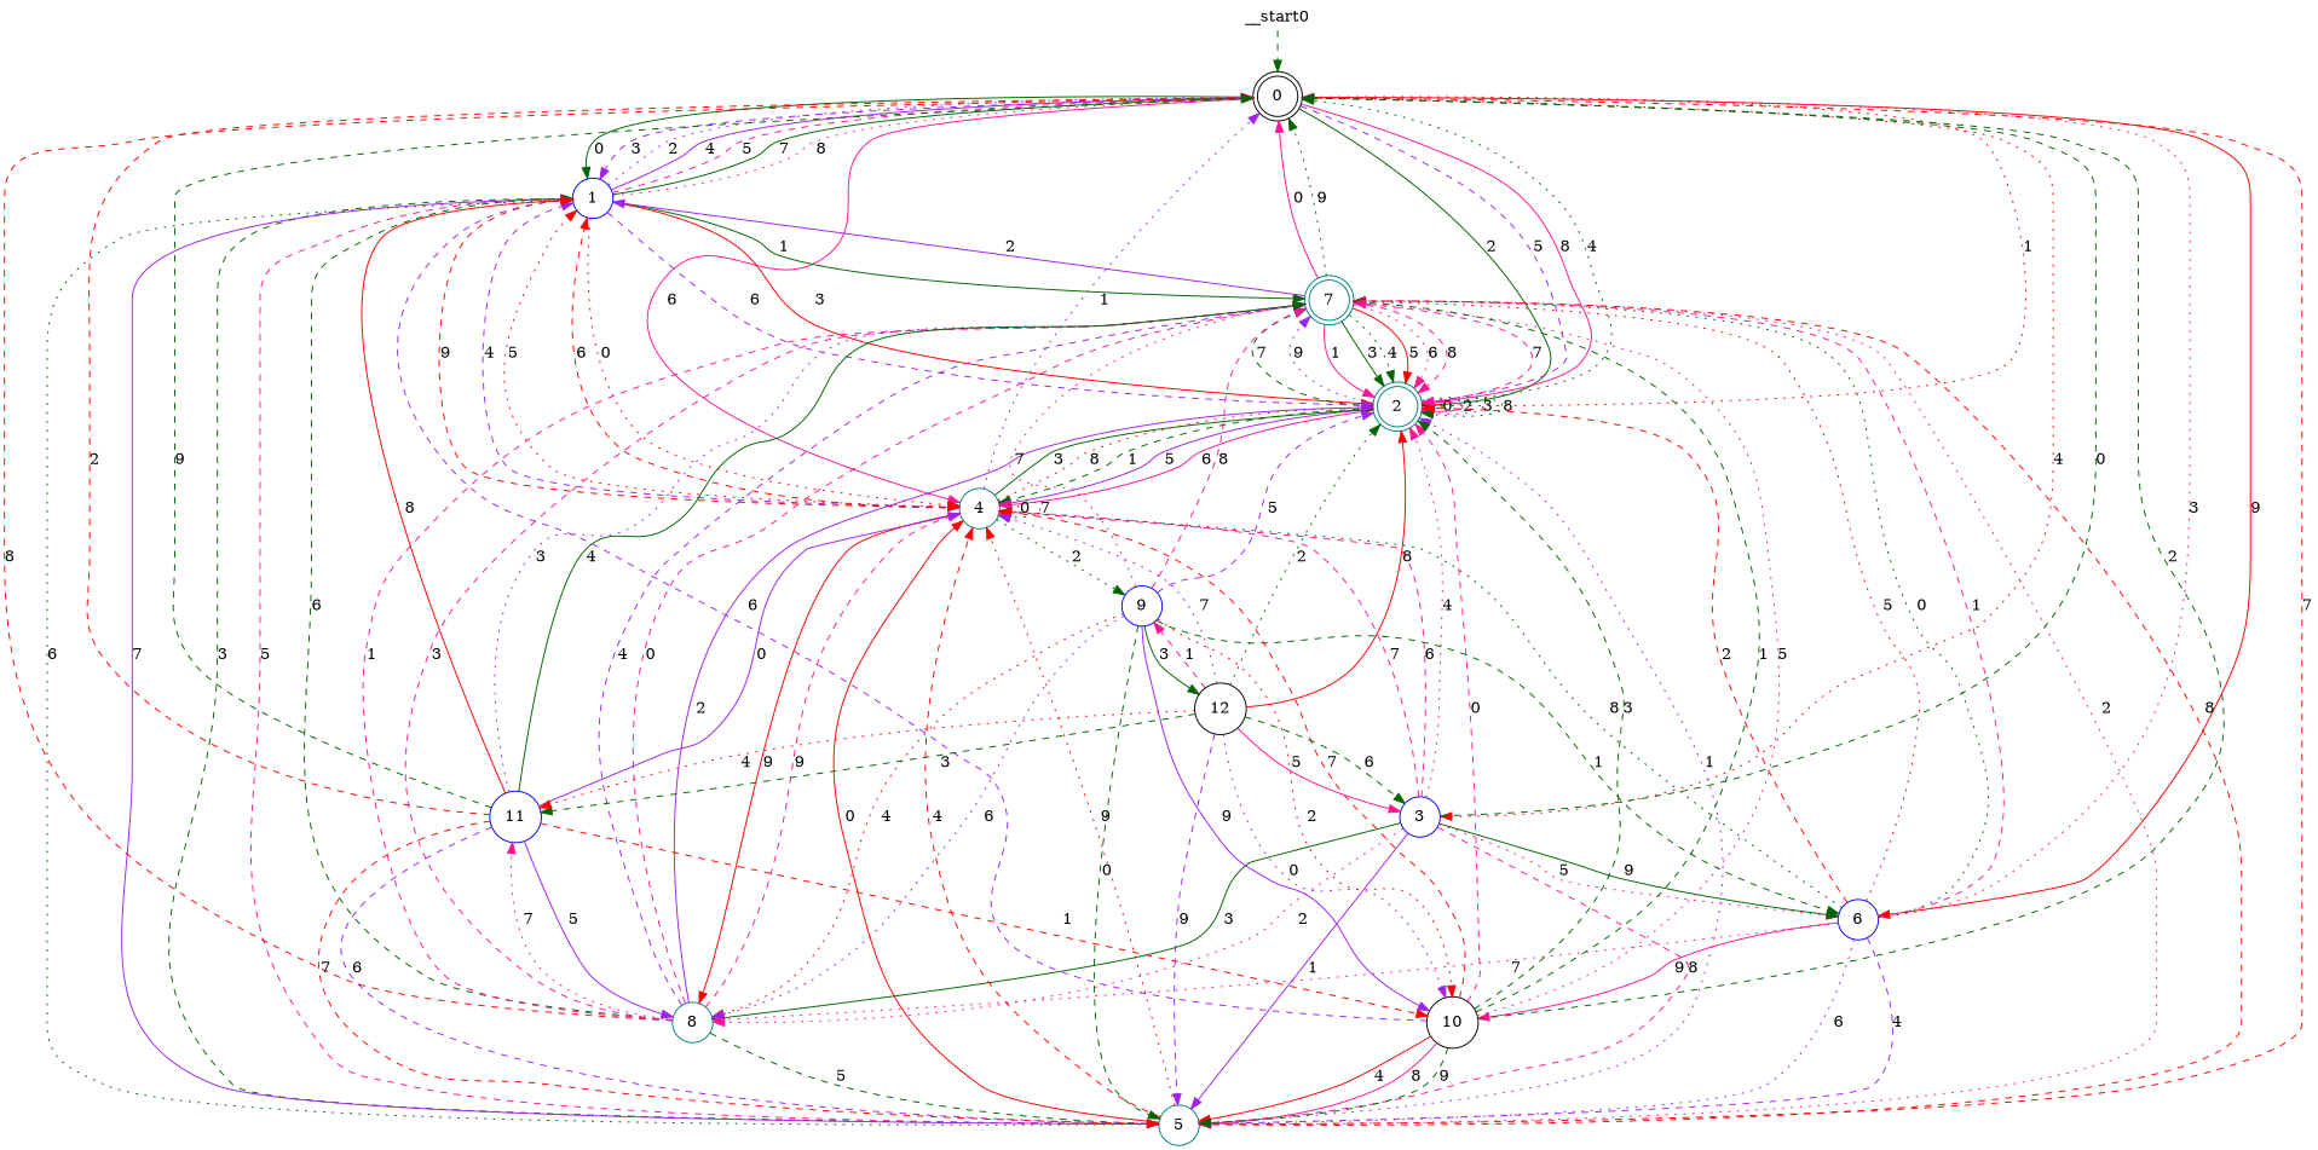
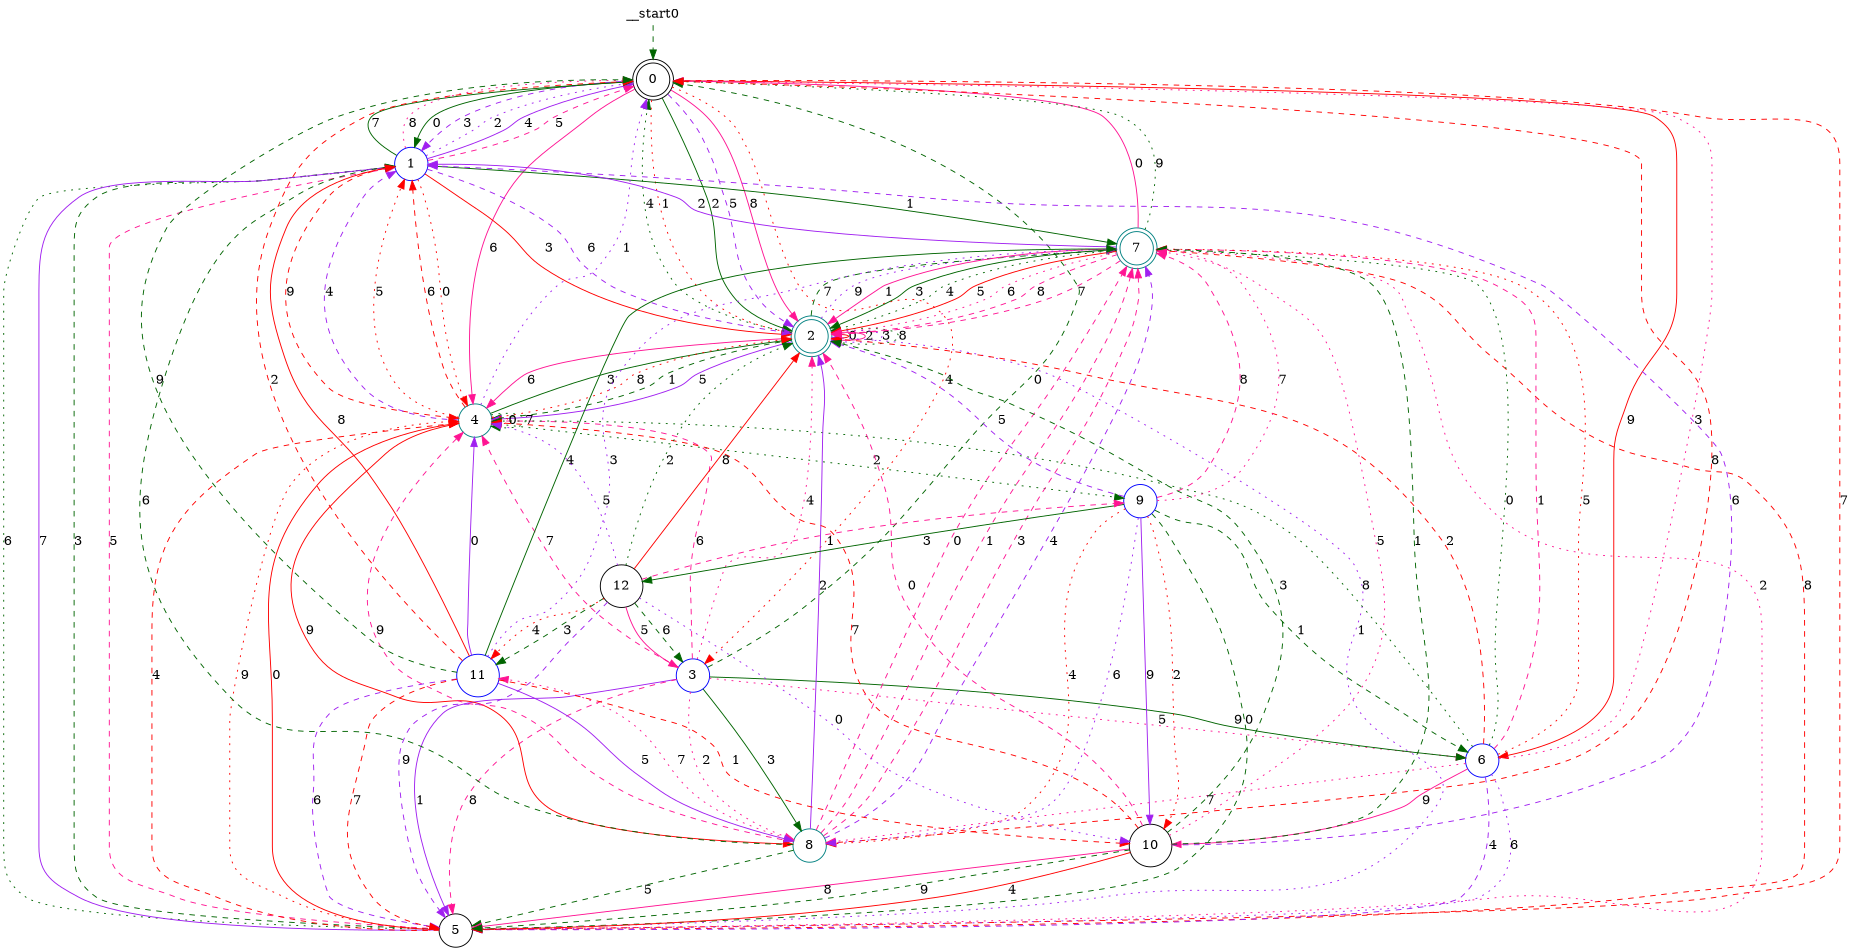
  digraph {
    node [color=black shape=circle]
    edge [color=darkgreen style=dashed]
    n1 [label=0 shape=doublecircle]
    n2 [color=blue label=1]
    n3 [color=teal label=2 shape=doublecircle]
    n4 [color=blue label=3]
    n5 [color=teal label=4]
-   n6 [color=teal label=5]
+   n6 [label=5]
    n7 [color=blue label=6]
    n8 [color=teal label=7 shape=doublecircle]
    n9 [color=teal label=8]
    n10 [color=blue label=9]
    n11 [label=10]
    n12 [color=blue label=11]
    n13 [label=12]
    __start0 [height=0 shape=none width=0]
    n1 -> n2 [label=0 style=solid]
    n1 -> n2 [color=purple label=3]
    n1 -> n3 [color=red label=1 style=dotted]
    n1 -> n3 [label=2 style=solid]
    n1 -> n3 [color=purple label=5]
    n1 -> n3 [color=deeppink label=8 style=solid]
    n1 -> n4 [color=red label=4 style=dotted]
    n1 -> n5 [color=deeppink label=6 style=solid]
    n1 -> n6 [color=red label=7]
    n1 -> n7 [color=red label=9 style=solid]
    n2 -> n1 [color=purple label=2 style=dotted]
    n2 -> n1 [color=purple label=4 style=solid]
    n2 -> n1 [color=deeppink label=5]
    n2 -> n1 [label=7 style=solid]
    n2 -> n1 [color=deeppink label=8 style=dotted]
    n2 -> n3 [color=red label=3 style=solid]
    n2 -> n3 [color=purple label=6]
    n2 -> n5 [color=red label=0 style=dotted]
    n2 -> n5 [color=red label=9]
    n2 -> n8 [label=1 style=solid]
    n3 -> n1 [label=4 style=dotted]
    n3 -> n3 [color=red label=0 style=solid]
    n3 -> n3 [color=deeppink label=2 style=solid]
    n3 -> n3 [color=purple label=3 style=dotted]
    n3 -> n3 [label=8 style=dotted]
    n3 -> n5 [label=1]
    n3 -> n5 [color=purple label=5 style=solid]
    n3 -> n5 [color=deeppink label=6 style=solid]
    n3 -> n8 [label=7]
    n3 -> n8 [color=purple label=9 style=dotted]
    n4 -> n1 [label=0]
    n4 -> n3 [color=deeppink label=4 style=dotted]
    n4 -> n5 [color=deeppink label=6]
    n4 -> n5 [color=deeppink label=7]
    n4 -> n6 [color=purple label=1 style=solid]
    n4 -> n6 [color=deeppink label=8]
    n4 -> n7 [color=deeppink label=5 style=dotted]
    n4 -> n7 [label=9 style=solid]
    n4 -> n9 [color=deeppink label=2 style=dotted]
    n4 -> n9 [label=3 style=solid]
    n5 -> n1 [color=purple label=1 style=dotted]
    n5 -> n2 [color=purple label=4]
    n5 -> n2 [color=red label=5 style=dotted]
    n5 -> n2 [color=red label=6]
    n5 -> n3 [label=3 style=solid]
    n5 -> n3 [color=red label=8 style=dotted]
    n5 -> n5 [color=red label=0 style=dotted]
    n5 -> n5 [label=7 style=dotted]
    n5 -> n9 [color=red label=9 style=solid]
    n5 -> n10 [label=2 style=dotted]
    n6 -> n2 [label=3]
    n6 -> n2 [color=deeppink label=5]
    n6 -> n2 [label=6 style=dotted]
    n6 -> n2 [color=purple label=7 style=solid]
    n6 -> n3 [color=purple label=1 style=dotted]
    n6 -> n5 [color=red label=0 style=solid]
    n6 -> n5 [color=red label=4]
    n6 -> n5 [color=red label=9 style=dotted]
    n6 -> n8 [color=deeppink label=2 style=dotted]
    n6 -> n8 [color=red label=8]
    n7 -> n1 [color=deeppink label=3 style=dotted]
    n7 -> n3 [color=red label=2]
    n7 -> n5 [label=8 style=dotted]
    n7 -> n6 [color=purple label=4]
    n7 -> n6 [color=purple label=6 style=dotted]
    n7 -> n8 [label=0 style=dotted]
    n7 -> n8 [color=deeppink label=1]
    n7 -> n8 [color=red label=5 style=dotted]
    n7 -> n9 [color=deeppink label=7 style=dotted]
    n7 -> n11 [color=deeppink label=9 style=solid]
    n8 -> n1 [color=deeppink label=0 style=solid]
    n8 -> n1 [label=9 style=dotted]
    n8 -> n2 [color=purple label=2 style=solid]
    n8 -> n3 [color=deeppink label=1 style=solid]
    n8 -> n3 [label=3 style=solid]
    n8 -> n3 [label=4 style=dotted]
    n8 -> n3 [color=red label=5 style=solid]
    n8 -> n3 [color=deeppink label=6 style=dotted]
    n8 -> n3 [color=deeppink label=7]
    n8 -> n3 [color=deeppink label=8]
    n9 -> n1 [color=red label=8]
    n9 -> n2 [label=6]
    n9 -> n3 [color=purple label=2 style=solid]
    n9 -> n5 [color=deeppink label=9]
    n9 -> n6 [label=5]
    n9 -> n8 [color=deeppink label=0]
    n9 -> n8 [color=deeppink label=1]
    n9 -> n8 [color=deeppink label=3]
    n9 -> n8 [color=purple label=4]
    n9 -> n12 [color=deeppink label=7 style=dotted]
    n10 -> n3 [color=purple label=5]
    n10 -> n6 [label=0]
    n10 -> n7 [label=1]
    n10 -> n8 [color=deeppink label=7 style=dotted]
    n10 -> n8 [color=deeppink label=8]
    n10 -> n9 [color=red label=4 style=dotted]
    n10 -> n9 [color=purple label=6 style=dotted]
    n10 -> n11 [color=red label=2 style=dotted]
    n10 -> n11 [color=purple label=9 style=solid]
    n10 -> n13 [label=3 style=solid]
-   n11 -> n1 [label=2]
    n11 -> n2 [color=purple label=6]
    n11 -> n3 [color=deeppink label=0]
    n11 -> n3 [label=3]
    n11 -> n5 [color=red label=7]
    n11 -> n6 [color=red label=4 style=solid]
    n11 -> n6 [color=deeppink label=8 style=solid]
    n11 -> n6 [label=9]
    n11 -> n8 [label=1]
    n11 -> n8 [color=deeppink label=5 style=dotted]
    n12 -> n1 [color=red label=2]
    n12 -> n1 [label=9]
    n12 -> n2 [color=red label=8 style=solid]
    n12 -> n5 [color=purple label=0 style=solid]
    n12 -> n6 [color=purple label=6]
    n12 -> n6 [color=red label=7]
    n12 -> n8 [color=purple label=3 style=dotted]
    n12 -> n8 [label=4 style=solid]
    n12 -> n9 [color=purple label=5 style=solid]
    n12 -> n11 [color=red label=1]
    n13 -> n3 [label=2 style=dotted]
    n13 -> n3 [color=red label=8 style=solid]
    n13 -> n4 [color=deeppink label=5 style=solid]
    n13 -> n4 [label=6]
-   n13 -> n5 [color=purple label=7 style=dotted]
+   n13 -> n5 [color=purple label=5 style=dotted]
    n13 -> n6 [color=purple label=9]
    n13 -> n10 [color=deeppink label=1]
    n13 -> n11 [color=purple label=0 style=dotted]
    n13 -> n12 [label=3]
    n13 -> n12 [color=red label=4 style=dotted]
    __start0 -> n1
  }
